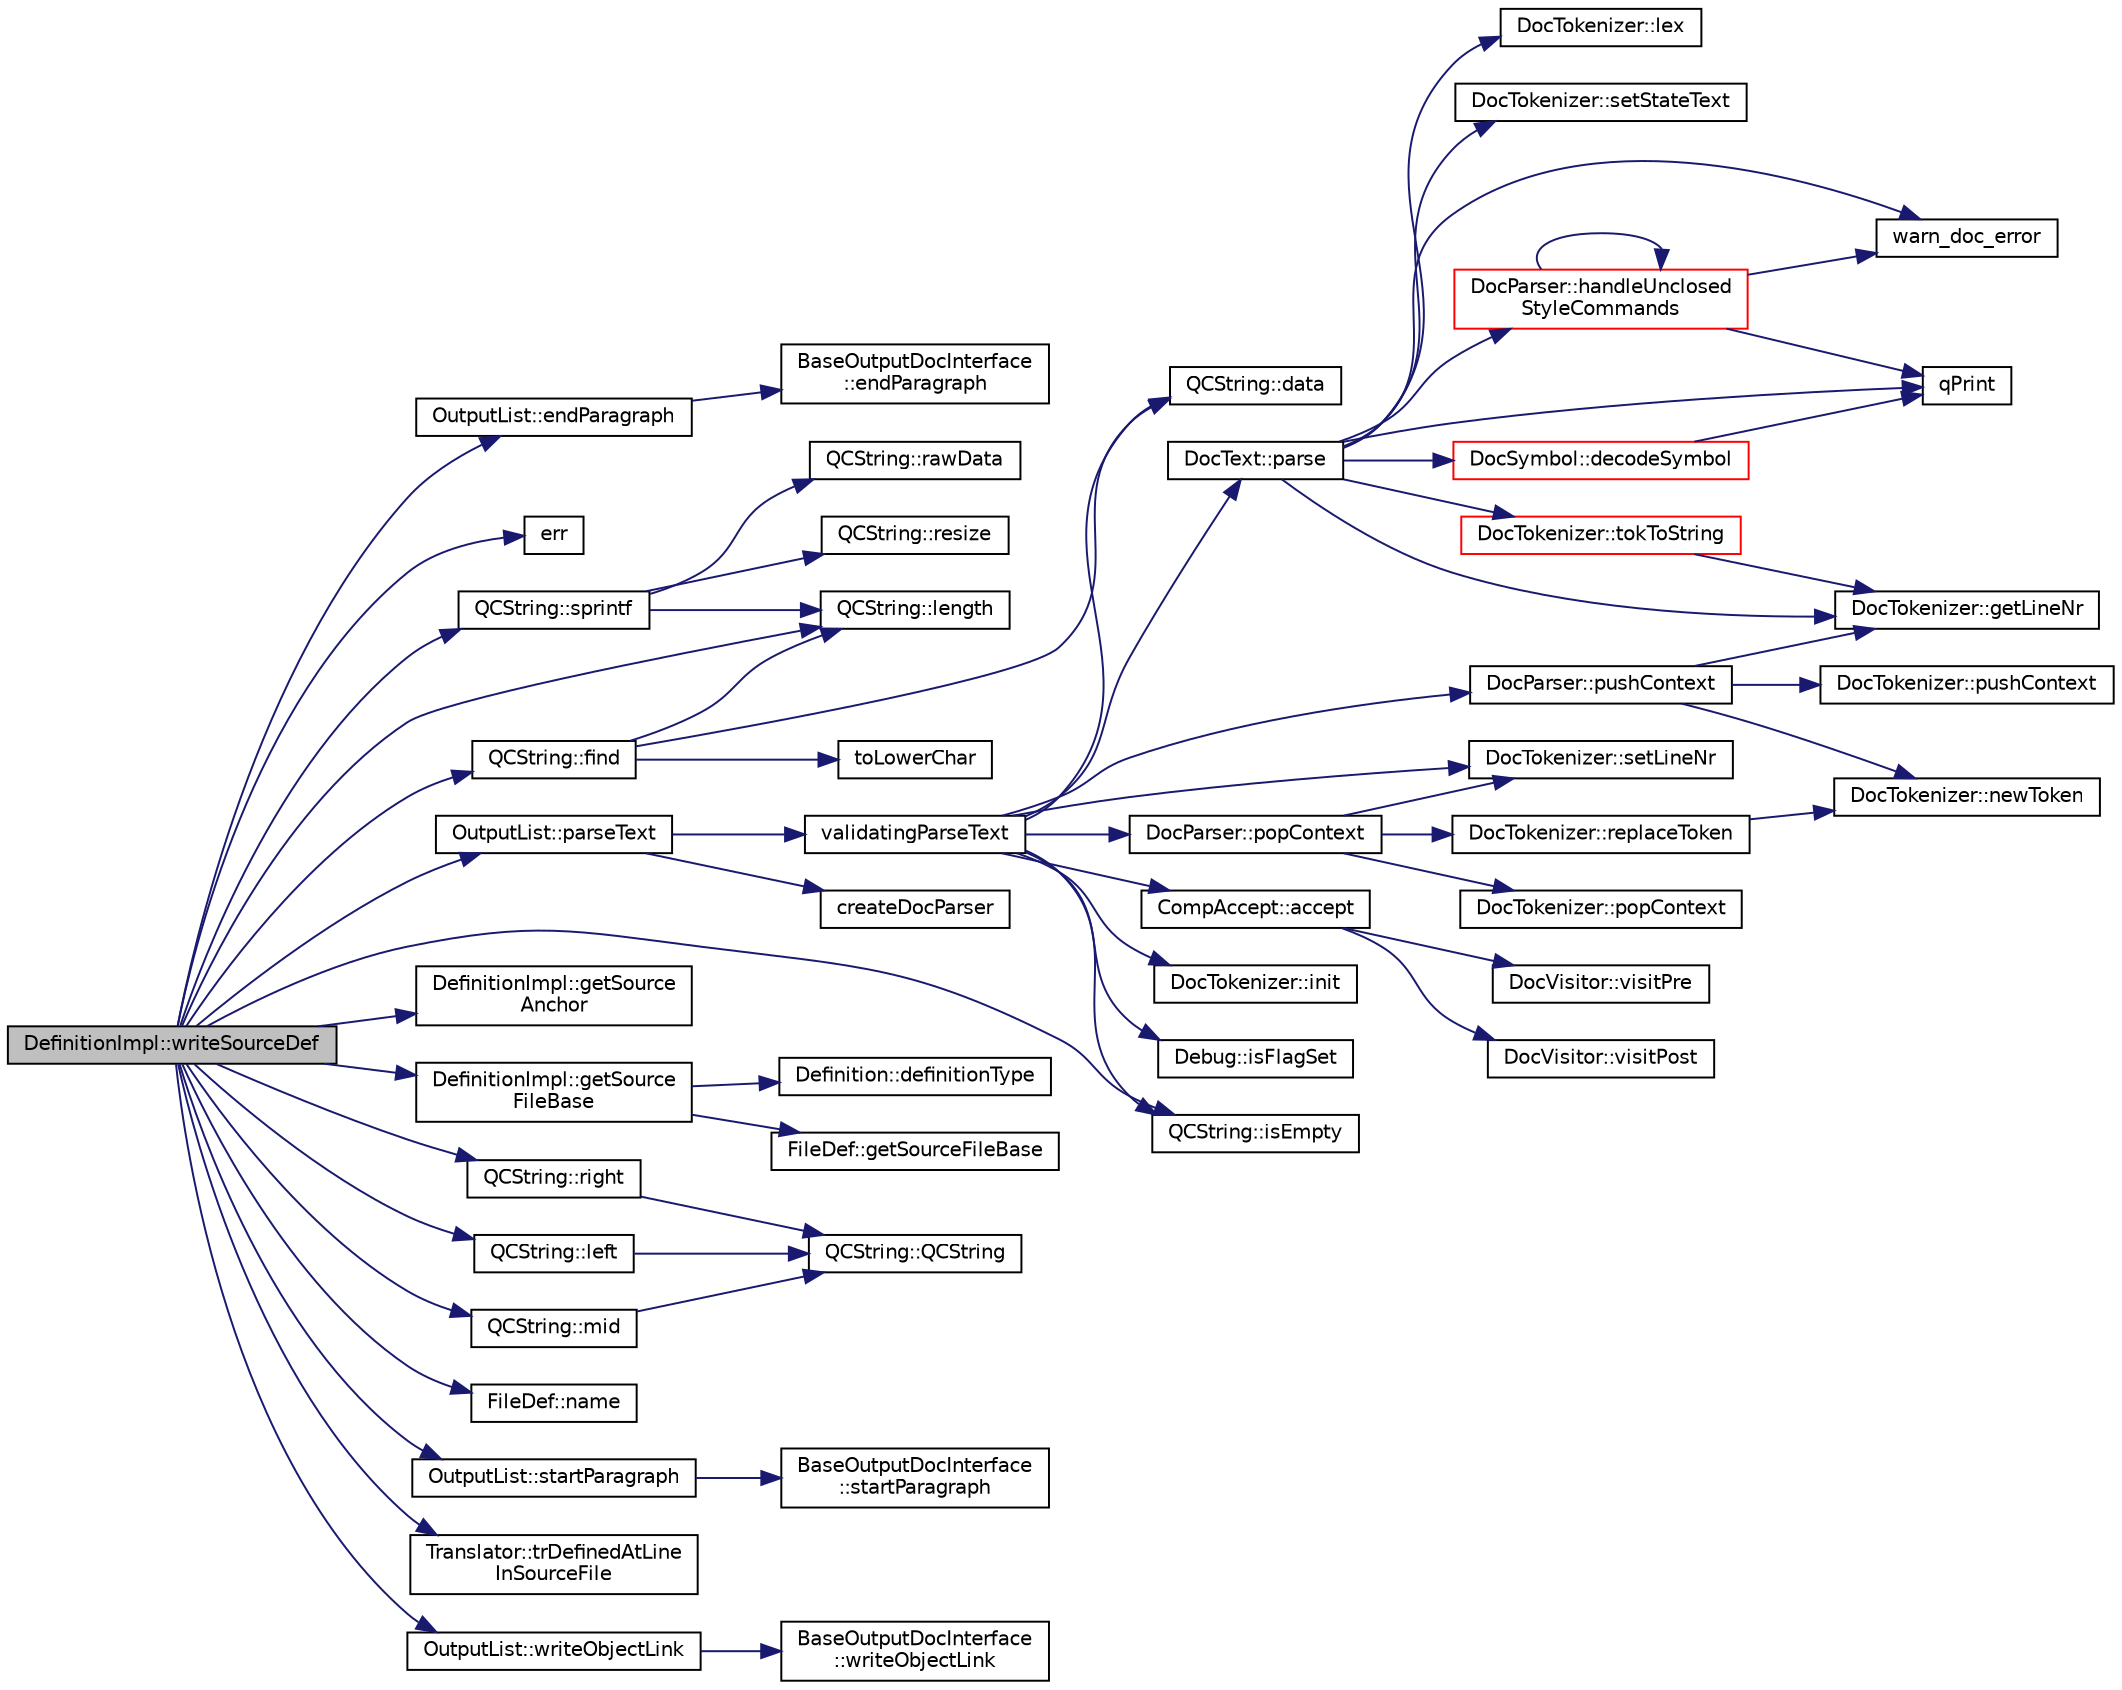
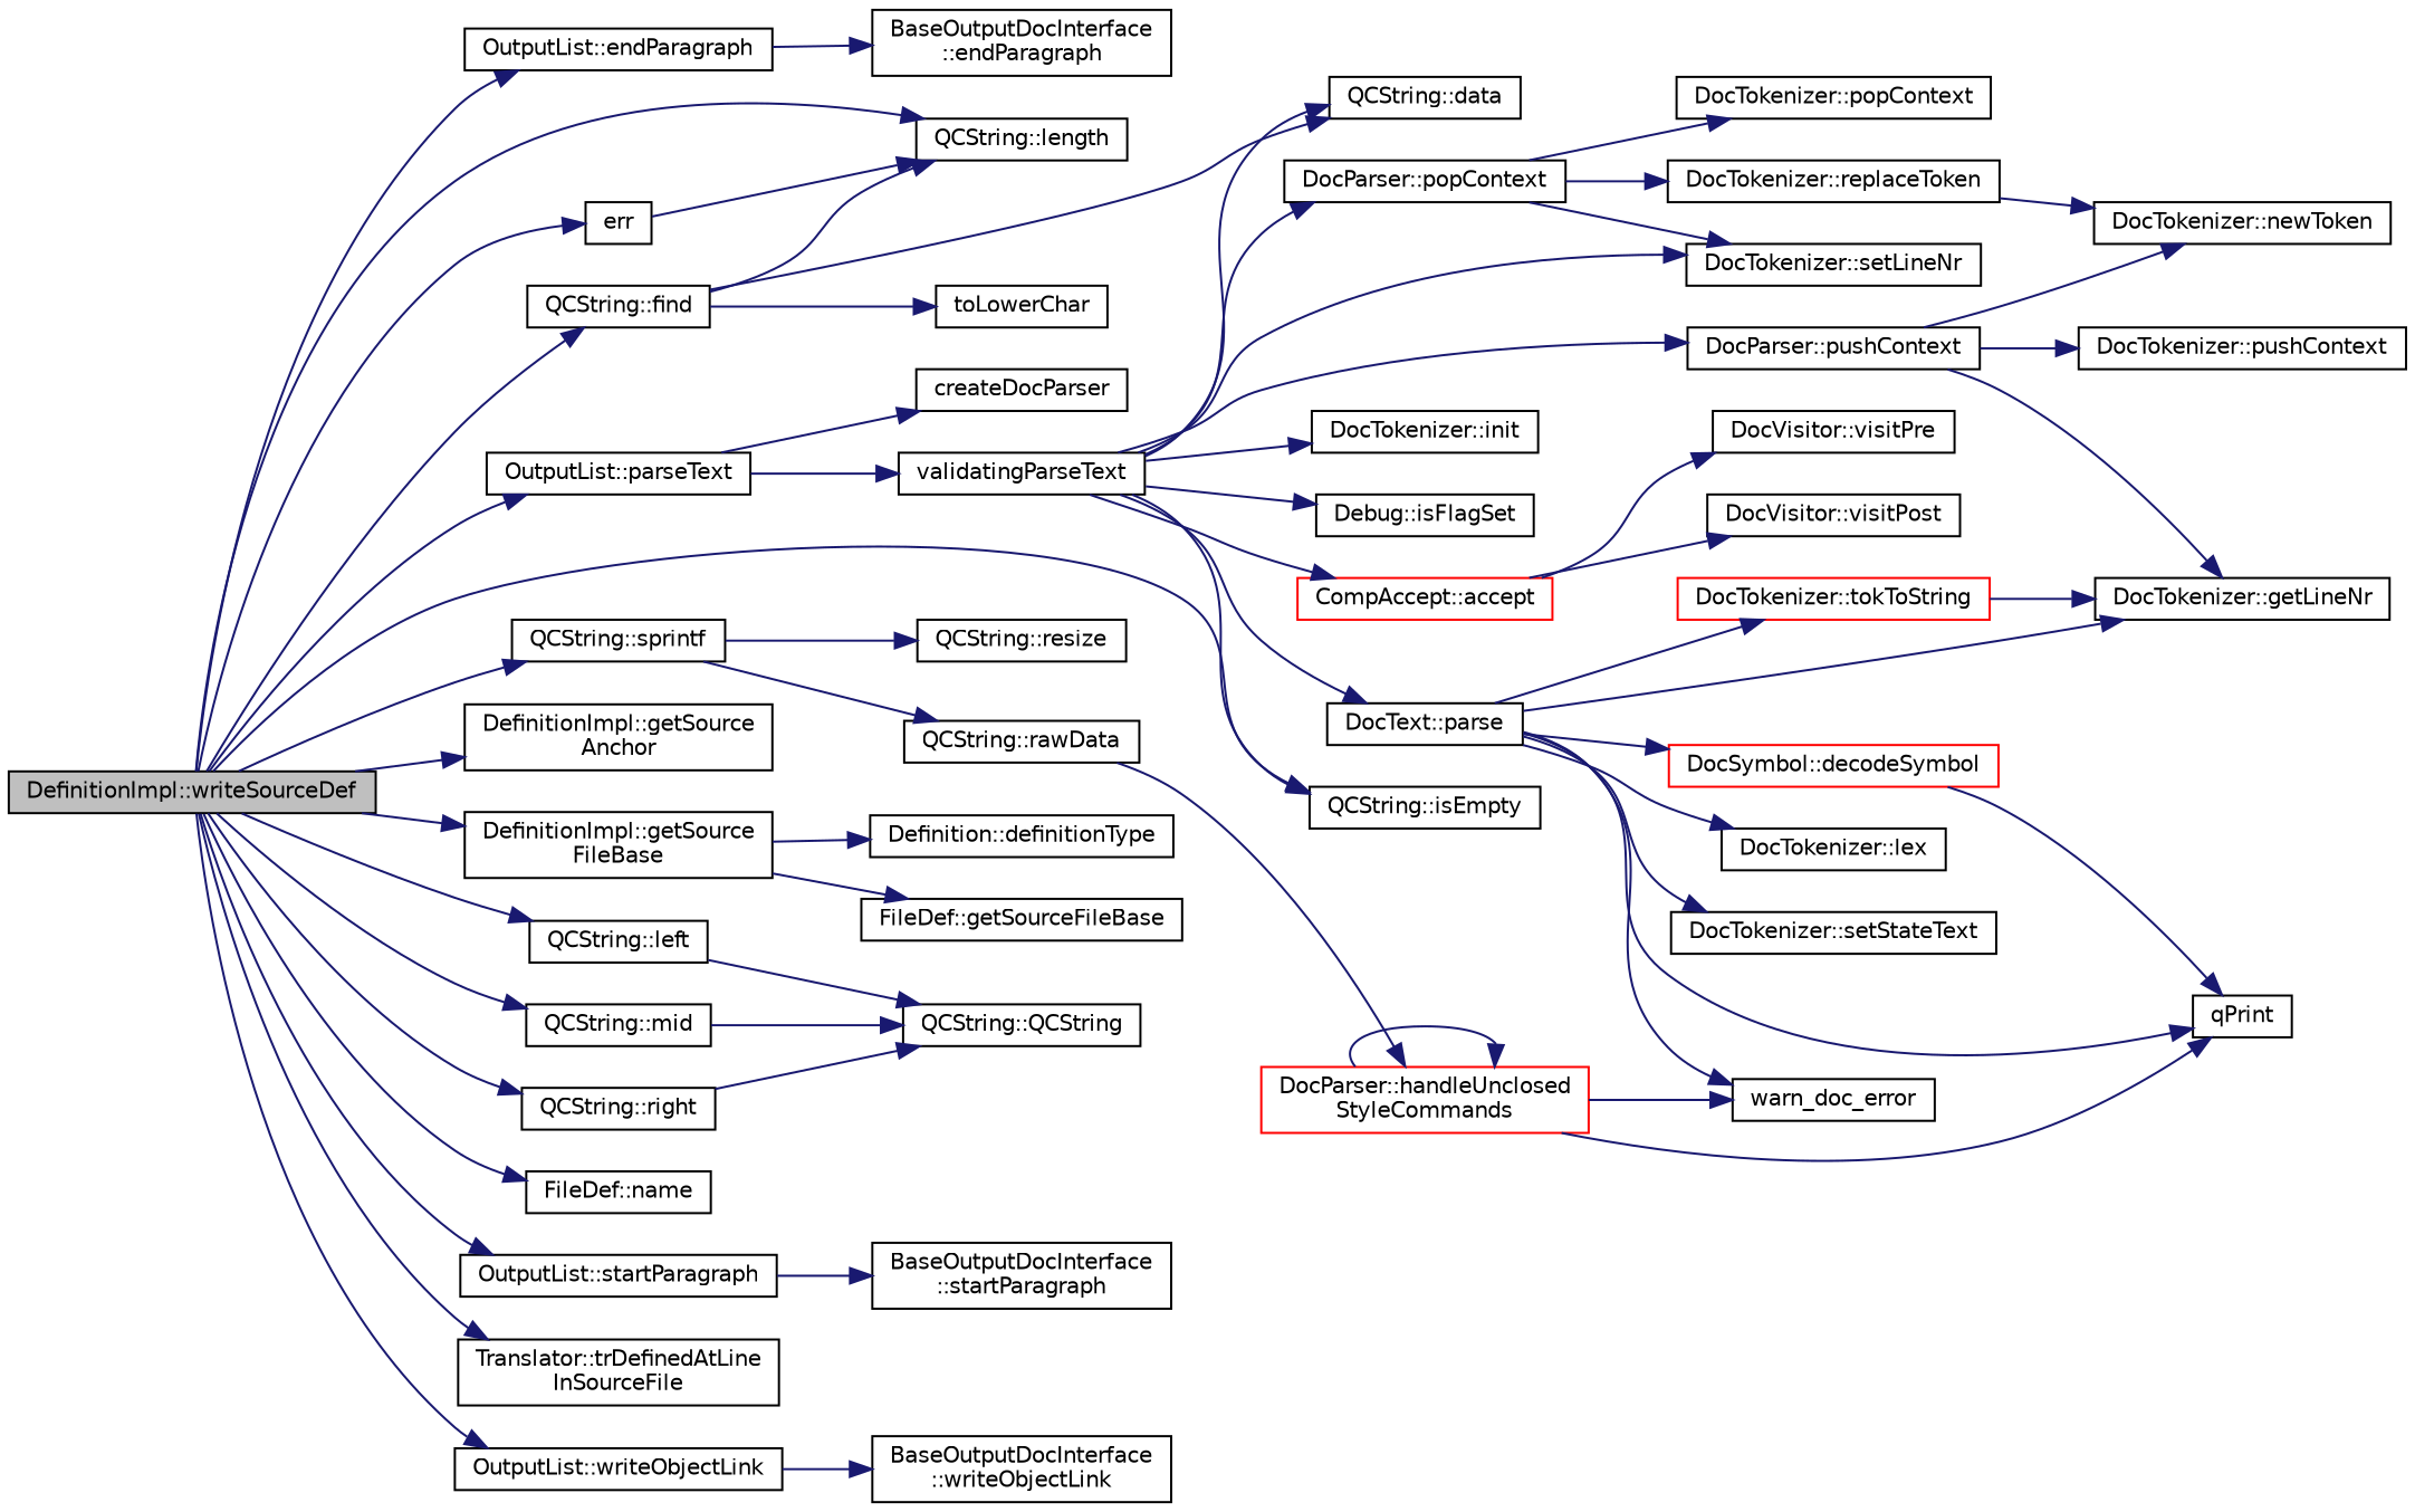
  digraph {
    rankdir=LR
    node [color=black fillcolor=white fontname=Helvetica fontsize=10 shape=record style=filled]
    edge [color=midnightblue fontname=Helvetica fontsize=10 labelfontname=Helvetica labelfontsize=10 style=solid]
    n1 [fillcolor=grey75 fontcolor=black height=0.2 label="DefinitionImpl::writeSourceDef" width=0.4]
    n2 [height=0.2 label="OutputList::endParagraph" width=0.4]
    n3 [height=0.2 label=err width=0.4]
    n4 [height=0.2 label="QCString::find" width=0.4]
    n5 [height=0.2 label="QCString::length" width=0.4]
    n6 [height=0.2 label="DefinitionImpl::getSource\lAnchor" width=0.4]
    n7 [height=0.2 label="DefinitionImpl::getSource\lFileBase" width=0.4]
    n8 [height=0.2 label="QCString::isEmpty" width=0.4]
    n9 [height=0.2 label="QCString::left" width=0.4]
    n10 [height=0.2 label="QCString::mid" width=0.4]
    n11 [height=0.2 label="FileDef::name" width=0.4]
    n12 [height=0.2 label="OutputList::parseText" width=0.4]
    n13 [height=0.2 label="QCString::right" width=0.4]
    n14 [height=0.2 label="QCString::sprintf" width=0.4]
    n15 [height=0.2 label="OutputList::startParagraph" width=0.4]
    n16 [height=0.2 label="Translator::trDefinedAtLine\lInSourceFile" width=0.4]
    n17 [height=0.2 label="OutputList::writeObjectLink" width=0.4]
    n18 [height=0.2 label="BaseOutputDocInterface\l::endParagraph" width=0.4]
    n19 [height=0.2 label="QCString::data" width=0.4]
    n20 [height=0.2 label=toLowerChar width=0.4]
    n21 [height=0.2 label="Definition::definitionType" width=0.4]
    n22 [height=0.2 label="FileDef::getSourceFileBase" width=0.4]
    n23 [height=0.2 label="QCString::QCString" width=0.4]
    n24 [height=0.2 label=createDocParser width=0.4]
    n25 [height=0.2 label=validatingParseText width=0.4]
    n26 [height=0.2 label="QCString::rawData" width=0.4]
    n27 [height=0.2 label="QCString::resize" width=0.4]
    n28 [height=0.2 label="BaseOutputDocInterface\l::startParagraph" width=0.4]
    n29 [height=0.2 label="BaseOutputDocInterface\l::writeObjectLink" width=0.4]
-   n30 [height=0.2 label="CompAccept::accept" width=0.4]
+   n30 [color=red height=0.2 label="CompAccept::accept" width=0.4]
    n31 [height=0.2 label="DocTokenizer::init" width=0.4]
    n32 [height=0.2 label="Debug::isFlagSet" width=0.4]
    n33 [height=0.2 label="DocText::parse" width=0.4]
    n34 [height=0.2 label="DocParser::popContext" width=0.4]
    n35 [height=0.2 label="DocTokenizer::setLineNr" width=0.4]
    n36 [height=0.2 label="DocParser::pushContext" width=0.4]
    n37 [height=0.2 label="DocVisitor::visitPost" width=0.4]
    n38 [height=0.2 label="DocVisitor::visitPre" width=0.4]
    n39 [color=red height=0.2 label="DocSymbol::decodeSymbol" width=0.4]
    n40 [height=0.2 label=qPrint width=0.4]
    n41 [height=0.2 label="DocTokenizer::getLineNr" width=0.4]
    n42 [color=red height=0.2 label="DocParser::handleUnclosed\lStyleCommands" width=0.4]
    n43 [height=0.2 label=warn_doc_error width=0.4]
    n44 [height=0.2 label="DocTokenizer::lex" width=0.4]
    n45 [height=0.2 label="DocTokenizer::setStateText" width=0.4]
    n46 [color=red height=0.2 label="DocTokenizer::tokToString" width=0.4]
    n47 [height=0.2 label="DocTokenizer::popContext" width=0.4]
    n48 [height=0.2 label="DocTokenizer::replaceToken" width=0.4]
    n49 [height=0.2 label="DocTokenizer::newToken" width=0.4]
    n50 [height=0.2 label="DocTokenizer::pushContext" width=0.4]
    n1 -> n2
    n1 -> n3
    n1 -> n4
    n1 -> n5
    n1 -> n6
    n1 -> n7
    n1 -> n8
    n1 -> n9
    n1 -> n10
    n1 -> n11
    n1 -> n12
    n1 -> n13
    n1 -> n14
    n1 -> n15
    n1 -> n16
    n1 -> n17
    n2 -> n18
    n4 -> n5
    n4 -> n19
    n4 -> n20
    n7 -> n21
    n7 -> n22
    n9 -> n23
    n10 -> n23
    n12 -> n24
    n12 -> n25
    n13 -> n23
-   n14 -> n5
+   n3 -> n5
    n14 -> n26
    n14 -> n27
    n15 -> n28
    n17 -> n29
    n25 -> n8
    n25 -> n19
    n25 -> n30
    n25 -> n31
    n25 -> n32
    n25 -> n33
    n25 -> n34
    n25 -> n35
    n25 -> n36
    n30 -> n37
    n30 -> n38
    n33 -> n39
    n33 -> n40
    n33 -> n41
-   n33 -> n42
+   n26 -> n42
    n33 -> n43
    n33 -> n44
    n33 -> n45
    n33 -> n46
    n34 -> n35
    n34 -> n47
    n34 -> n48
    n36 -> n41
    n36 -> n49
    n36 -> n50
    n39 -> n40
    n42 -> n40
    n42 -> n42
    n42 -> n43
    n46 -> n41
    n48 -> n49
  }
